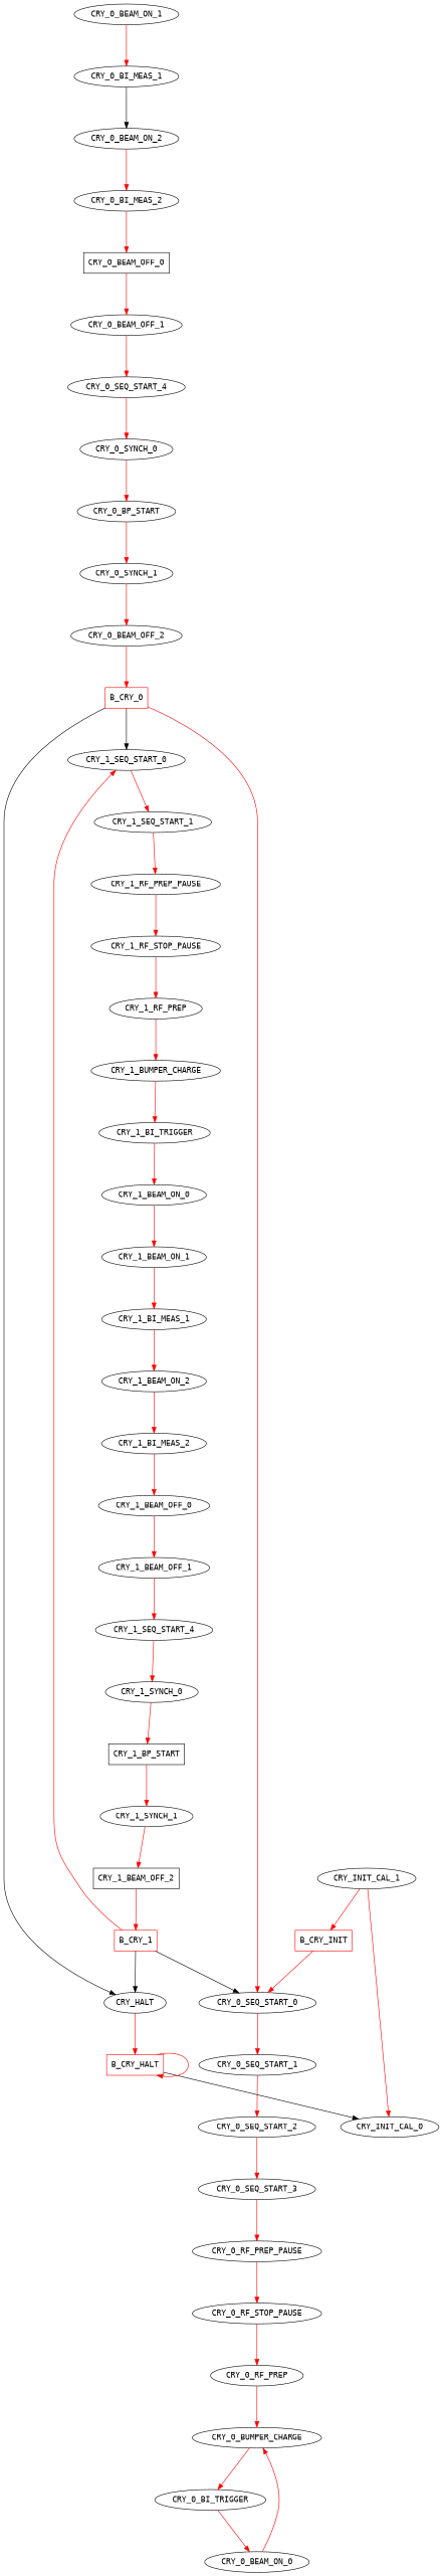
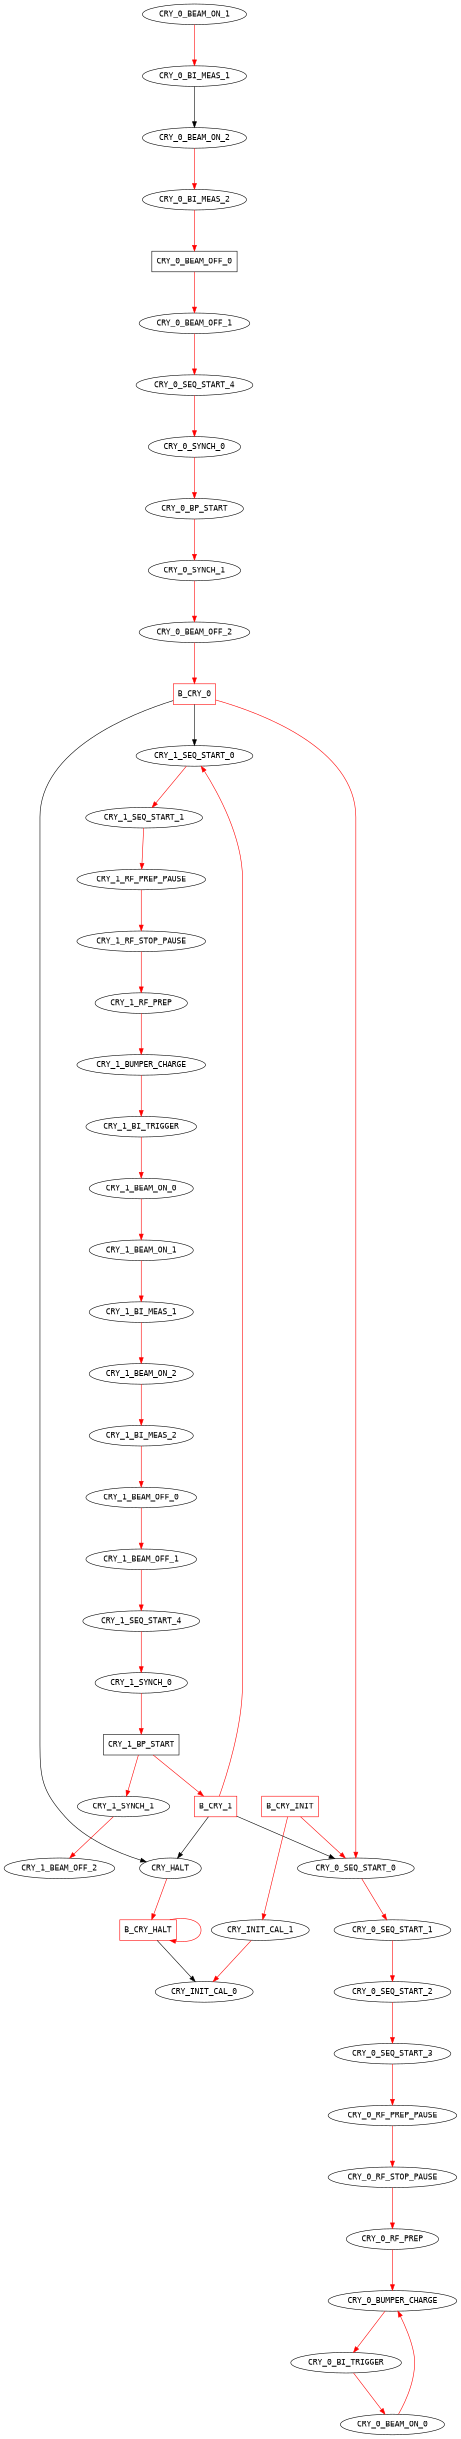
  digraph {
    fontname="DejaVu Sans Mono"
    mindist=1.0
    nodesep=0.6
    ranksep=1.0
    root=CRY_INIT_CAL_0
    node [bpid=2 color=black evtno=257 fid=0 fontname="DejaVu Sans Mono" gid=210 par=0 shape=oval sid=1 tOffs=0 type=TMsg]
    edge [color=red fontname="DejaVu Sans Mono" type=defDst]
    CRY_INIT_CAL_0 [gid=201 par=5214769]
    CRY_INIT_CAL_1 [gid=201 par=80471 tOffs=500]
    B_CRY_INIT [color=red shape=rectangle tPeriod=1000000 type=Block bpid="" evtno="" fid="" gid="" par="" sid="" tOffs=""]
    CRY_0_SEQ_START_0 [gid=201]
    CRY_0_SEQ_START_1 [bpid=3 gid=202]
    CRY_0_SEQ_START_2 [bpid=1 gid=203]
    CRY_0_SEQ_START_3 [bpid=5]
    CRY_0_RF_PREP_PAUSE [bpid=3 evtno=291 gid=202 tOffs=488100000]
    CRY_0_RF_STOP_PAUSE [bpid=3 evtno=292 gid=202 tOffs=490700000]
    CRY_0_RF_PREP [bpid=3 evtno=290 gid=202 tOffs=491700000]
    CRY_0_BUMPER_CHARGE [bpid=5 evtno=1024 tOffs=491885893]
    CRY_0_BI_TRIGGER [evtno=280 gid=202 tOffs=491950000]
    CRY_0_BEAM_ON_0 [evtno=518 gid=201 tOffs=492200000]
    CRY_0_BEAM_ON_1 [bpid=3 evtno=518 gid=202 tOffs=492200000]
    CRY_0_BI_MEAS_1 [evtno=281 gid=201 tOffs=492201000]
    CRY_0_BEAM_ON_2 [bpid=5 evtno=518 tOffs=492203393]
    CRY_0_BI_MEAS_2 [evtno=282 gid=201 tOffs=492951000]
    CRY_0_BEAM_OFF_0 [evtno=520 gid=201 shape=box tOffs=493000000]
    CRY_0_BEAM_OFF_1 [bpid=3 evtno=520 gid=202 tOffs=493000000]
    CRY_0_SEQ_START_4 [bpid=4 tOffs=500000000]
    CRY_0_SYNCH_0 [bpid=4 evtno=312 tOffs=620000000]
    CRY_0_BP_START [bpid=5 evtno=256 tOffs=1620000000]
    CRY_0_SYNCH_1 [bpid=5 evtno=312 tOffs=1740000000]
    CRY_0_BEAM_OFF_2 [bpid=5 evtno=520 tOffs=2740000000]
    B_CRY_0 [color=red shape=rectangle tPeriod=2750000000 type=Block bpid="" evtno="" fid="" gid="" par="" sid="" tOffs=""]
    CRY_1_SEQ_START_0 [gid=201]
    CRY_HALT [gid=201 par=80471]
    CRY_1_SEQ_START_1 [bpid=3 gid=202]
    B_CRY_HALT [color=red shape=rectangle tPeriod=500000 type=Block bpid="" evtno="" fid="" gid="" par="" sid="" tOffs=""]
    CRY_1_RF_PREP_PAUSE [bpid=3 evtno=291 gid=202 tOffs=408100000]
    CRY_1_RF_STOP_PAUSE [bpid=3 evtno=292 gid=202 tOffs=490000000]
    CRY_1_RF_PREP [bpid=3 evtno=290 gid=202 tOffs=490000000]
    CRY_1_BUMPER_CHARGE [bpid=5 evtno=1024 tOffs=491885893]
    CRY_1_BI_TRIGGER [evtno=280 gid=202 tOffs=491900000]
    CRY_1_BEAM_ON_0 [evtno=518 gid=201 tOffs=492200000]
    CRY_1_BEAM_ON_1 [bpid=3 evtno=518 gid=202 tOffs=492200000]
    CRY_1_BI_MEAS_1 [evtno=281 gid=201 tOffs=492201000]
    CRY_1_BEAM_ON_2 [bpid=5 evtno=518 tOffs=492203393]
    CRY_1_BI_MEAS_2 [evtno=282 gid=201 tOffs=492951000]
    CRY_1_BEAM_OFF_0 [evtno=520 gid=201 tOffs=493000000]
    CRY_1_BEAM_OFF_1 [bpid=3 evtno=520 gid=202 tOffs=493000000]
    CRY_1_SEQ_START_4 [bpid=4 tOffs=500000000]
    CRY_1_SYNCH_0 [bpid=4 evtno=312 tOffs=620000000]
    CRY_1_BP_START [bpid=5 evtno=256 shape=box tOffs=1000000000]
    CRY_1_SYNCH_1 [bpid=5 evtno=312 tOffs=1500000000]
-   CRY_1_BEAM_OFF_2 [bpid=5 evtno=520 shape=box tOffs=2740000000]
+   CRY_1_BEAM_OFF_2 [bpid=5 evtno=520 tOffs=2740000000]
    B_CRY_1 [color=red shape=rectangle tPeriod=2750000000 type=Block bpid="" evtno="" fid="" gid="" par="" sid="" tOffs=""]
    CRY_INIT_CAL_1 -> CRY_INIT_CAL_0
-   CRY_INIT_CAL_1 -> B_CRY_INIT
+   B_CRY_INIT -> CRY_INIT_CAL_1
    B_CRY_INIT -> CRY_0_SEQ_START_0
    CRY_0_SEQ_START_0 -> CRY_0_SEQ_START_1
    CRY_0_SEQ_START_1 -> CRY_0_SEQ_START_2
    CRY_0_SEQ_START_2 -> CRY_0_SEQ_START_3
    CRY_0_SEQ_START_3 -> CRY_0_RF_PREP_PAUSE
    CRY_0_RF_PREP_PAUSE -> CRY_0_RF_STOP_PAUSE
    CRY_0_RF_STOP_PAUSE -> CRY_0_RF_PREP
    CRY_0_RF_PREP -> CRY_0_BUMPER_CHARGE
    CRY_0_BUMPER_CHARGE -> CRY_0_BI_TRIGGER
    CRY_0_BI_TRIGGER -> CRY_0_BEAM_ON_0
    CRY_0_BEAM_ON_0 -> CRY_0_BUMPER_CHARGE
    CRY_0_BEAM_ON_1 -> CRY_0_BI_MEAS_1
    CRY_0_BI_MEAS_1 -> CRY_0_BEAM_ON_2 [color=black]
    CRY_0_BEAM_ON_2 -> CRY_0_BI_MEAS_2
    CRY_0_BI_MEAS_2 -> CRY_0_BEAM_OFF_0
    CRY_0_BEAM_OFF_0 -> CRY_0_BEAM_OFF_1
    CRY_0_BEAM_OFF_1 -> CRY_0_SEQ_START_4
    CRY_0_SEQ_START_4 -> CRY_0_SYNCH_0
    CRY_0_SYNCH_0 -> CRY_0_BP_START
    CRY_0_BP_START -> CRY_0_SYNCH_1
    CRY_0_SYNCH_1 -> CRY_0_BEAM_OFF_2
    CRY_0_BEAM_OFF_2 -> B_CRY_0
    B_CRY_0 -> CRY_0_SEQ_START_0
    B_CRY_0 -> CRY_1_SEQ_START_0 [color=black type=altDst]
    B_CRY_0 -> CRY_HALT [color=black type=altDst]
    CRY_1_SEQ_START_0 -> CRY_1_SEQ_START_1
    CRY_HALT -> B_CRY_HALT
    CRY_1_SEQ_START_1 -> CRY_1_RF_PREP_PAUSE
    B_CRY_HALT -> CRY_INIT_CAL_0 [color=black type=altDst]
    B_CRY_HALT -> B_CRY_HALT
    CRY_1_RF_PREP_PAUSE -> CRY_1_RF_STOP_PAUSE
    CRY_1_RF_STOP_PAUSE -> CRY_1_RF_PREP
    CRY_1_RF_PREP -> CRY_1_BUMPER_CHARGE
    CRY_1_BUMPER_CHARGE -> CRY_1_BI_TRIGGER
    CRY_1_BI_TRIGGER -> CRY_1_BEAM_ON_0
    CRY_1_BEAM_ON_0 -> CRY_1_BEAM_ON_1
    CRY_1_BEAM_ON_1 -> CRY_1_BI_MEAS_1
    CRY_1_BI_MEAS_1 -> CRY_1_BEAM_ON_2
    CRY_1_BEAM_ON_2 -> CRY_1_BI_MEAS_2
    CRY_1_BI_MEAS_2 -> CRY_1_BEAM_OFF_0
    CRY_1_BEAM_OFF_0 -> CRY_1_BEAM_OFF_1
    CRY_1_BEAM_OFF_1 -> CRY_1_SEQ_START_4
    CRY_1_SEQ_START_4 -> CRY_1_SYNCH_0
    CRY_1_SYNCH_0 -> CRY_1_BP_START
    CRY_1_BP_START -> CRY_1_SYNCH_1
    CRY_1_SYNCH_1 -> CRY_1_BEAM_OFF_2
-   CRY_1_BEAM_OFF_2 -> B_CRY_1
+   CRY_1_BP_START -> B_CRY_1
    B_CRY_1 -> CRY_0_SEQ_START_0 [color=black type=altDst]
    B_CRY_1 -> CRY_1_SEQ_START_0
    B_CRY_1 -> CRY_HALT [color=black type=altDst]
  }
